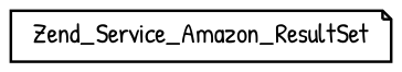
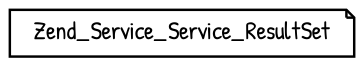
  digraph {
    rankdir=LR
    fontname="Patrick Hand"
-   n1 [color=black fillcolor=white fontname="Patrick Hand" fontsize=10 height=0.2 label=Zend_Service_Amazon_ResultSet shape=note style=filled width=0.4]
+   n1 [color=black fillcolor=white fontname="Patrick Hand" fontsize=10 height=0.2 label=Zend_Service_Service_ResultSet shape=note style=filled width=0.4]
  }
